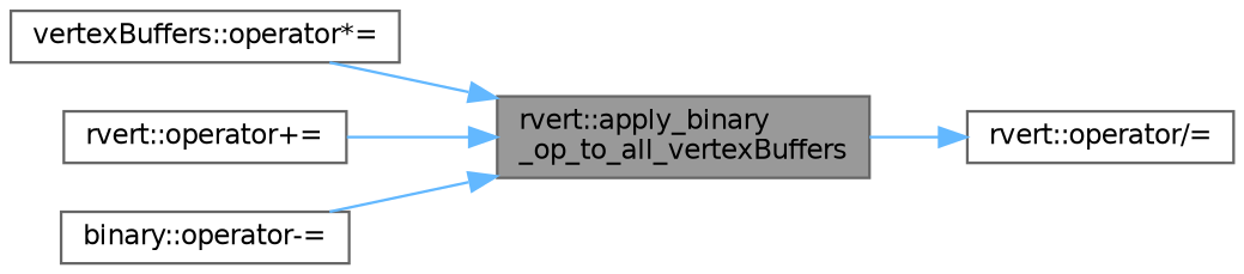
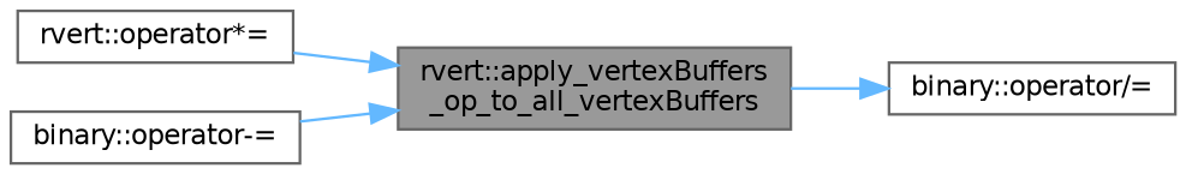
  digraph {
    rankdir=RL
    node [color=grey40 fillcolor=white fontname=Helvetica fontsize=10 shape=box style=filled]
    edge [color=steelblue1 dir=back fontname=Helvetica fontsize=10 labelfontname=Helvetica labelfontsize=10 style=solid]
-   n1 [color=gray40 fillcolor=grey60 fontcolor=black height=0.2 label="rvert::apply_binary\l_op_to_all_vertexBuffers" width=0.4]
-   n2 [height=0.2 label="vertexBuffers::operator*=" width=0.4]
-   n3 [height=0.2 label="rvert::operator+=" width=0.4]
+   n1 [color=gray40 fillcolor=grey60 fontcolor=black height=0.2 label="rvert::apply_vertexBuffers\l_op_to_all_vertexBuffers" width=0.4]
+   n2 [height=0.2 label="rvert::operator*=" width=0.4]
    n4 [height=0.2 label="binary::operator-=" width=0.4]
-   n5 [height=0.2 label="rvert::operator/=" width=0.4]
+   n5 [height=0.2 label="binary::operator/=" width=0.4]
    n1 -> n2
-   n1 -> n3
    n1 -> n4
    n5 -> n1
  }
